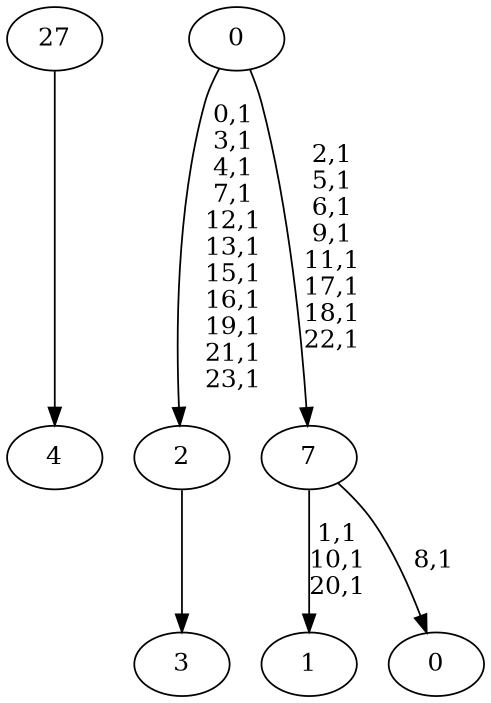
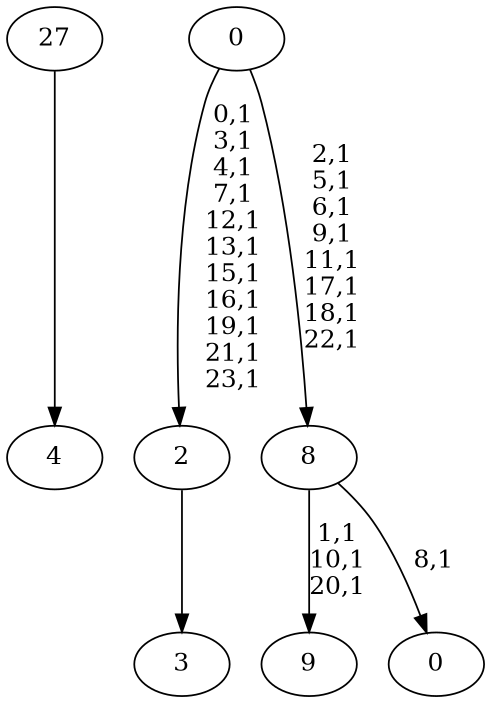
  digraph {
    n1 [label=4]
    n2 [label=3]
    27
    n4 [label=2]
-   n5 [label=1]
+   n5 [label=9]
    n6 [label=0]
-   8 [label=7]
+   8
    0
    27 -> n1
    n4 -> n2
    8 -> n5 [label="1,1\n10,1\n20,1"]
    8 -> n6 [label="8,1"]
    0 -> n4 [label="0,1\n3,1\n4,1\n7,1\n12,1\n13,1\n15,1\n16,1\n19,1\n21,1\n23,1"]
    0 -> 8 [label="2,1\n5,1\n6,1\n9,1\n11,1\n17,1\n18,1\n22,1"]
  }
